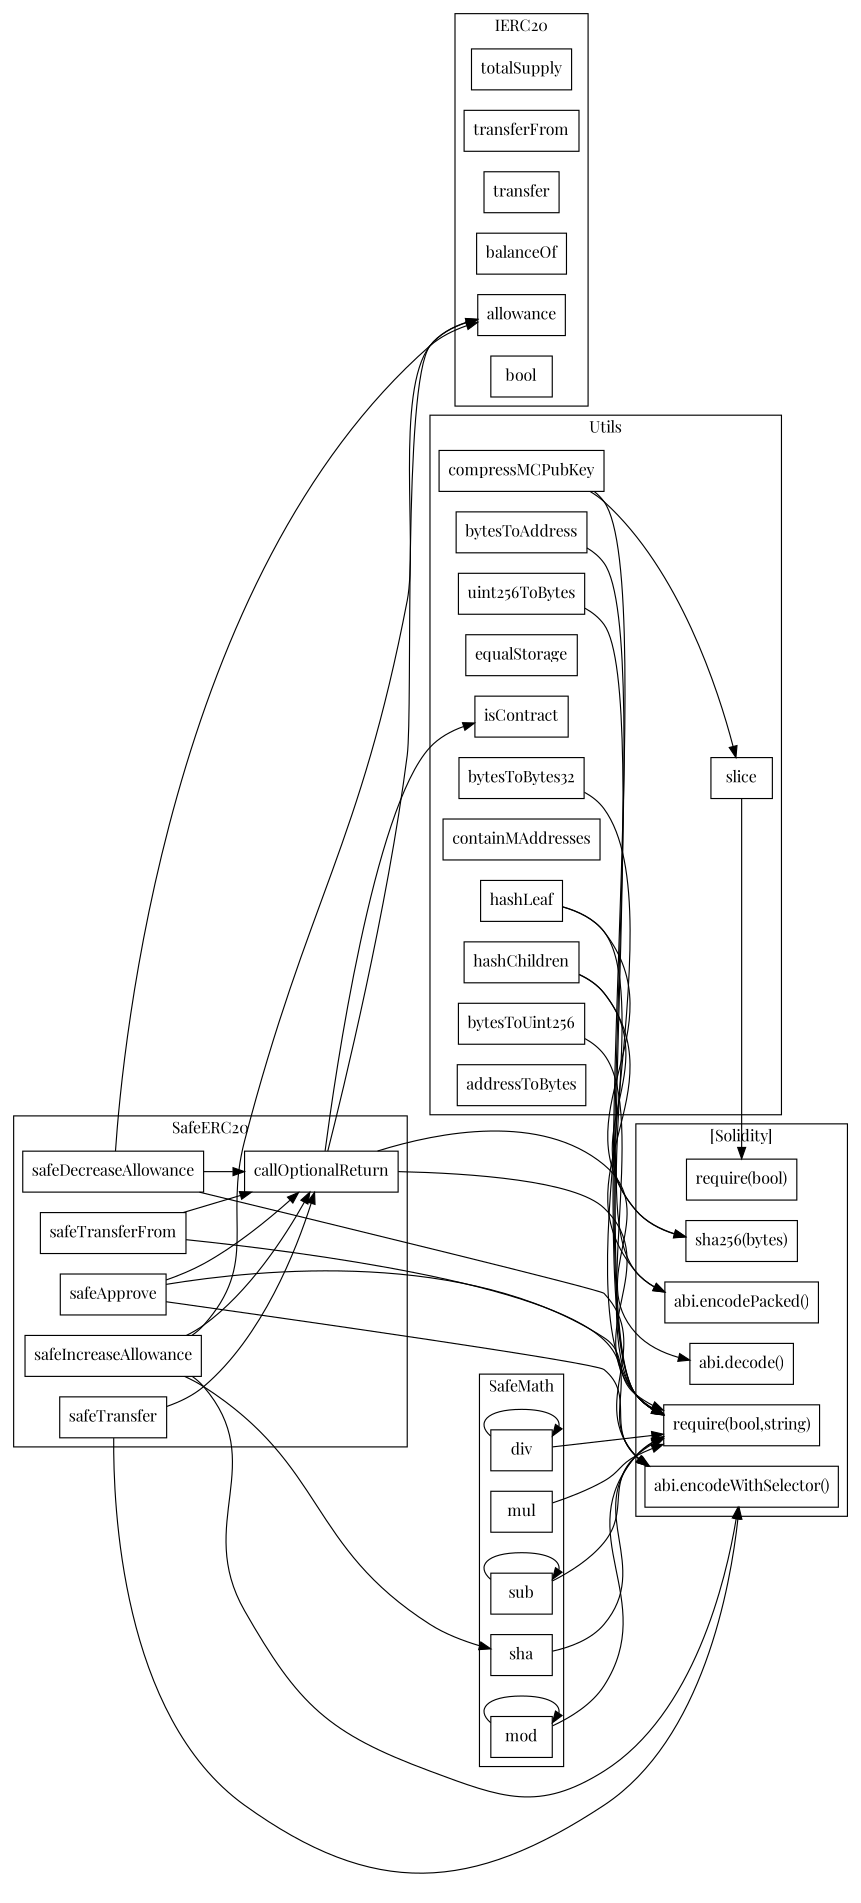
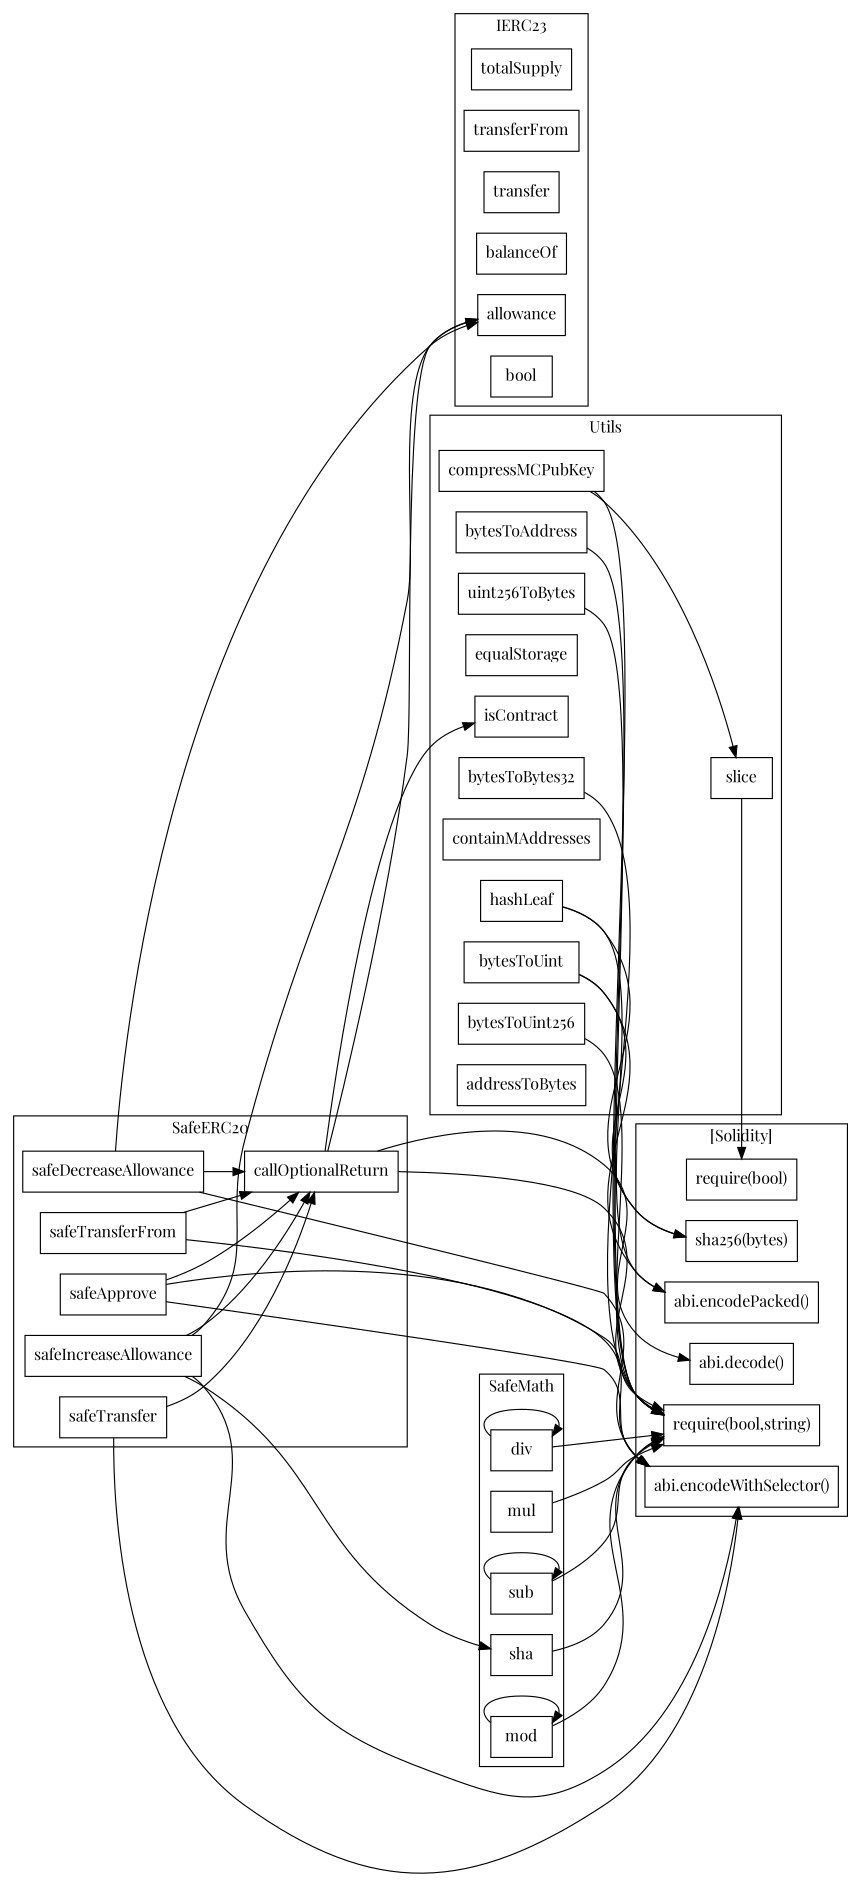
  strict digraph {
    fontname="Playfair Display"
    rankdir=LR
    node [fontname="Playfair Display" shape=box]
    edge [fontname="Playfair Display"]
    n1 [label=totalSupply]
    n2 [label=transferFrom]
    n3 [label=transfer]
    n4 [label=balanceOf]
    n5 [label=allowance]
    n6 [label=bool]
    n7 [label=div]
    n8 [label=mul]
    n9 [label=sub]
    n10 [label=sha]
    n11 [label=mod]
    n12 [label=bytesToAddress]
    n13 [label=uint256ToBytes]
    n14 [label=compressMCPubKey]
    n15 [label=slice]
    n16 [label=equalStorage]
    n17 [label=isContract]
    n18 [label=bytesToBytes32]
    n19 [label=containMAddresses]
    n20 [label=hashLeaf]
    n21 [label=bytesToUint256]
-   n22 [label=hashChildren]
+   n22 [label=bytesToUint]
    n23 [label=addressToBytes]
    n24 [label=safeApprove]
    n25 [label=callOptionalReturn]
    n26 [label=safeDecreaseAllowance]
    n27 [label=safeTransferFrom]
    n28 [label=safeIncreaseAllowance]
    n29 [label=safeTransfer]
    "require(bool,string)"
    "sha256(bytes)"
    "abi.encodePacked()"
    "require(bool)"
    "abi.encodeWithSelector()"
    "abi.decode()"
    subgraph cluster_1 {
-     label=IERC20
+     label=IERC23
      n1
      n2
      n3
      n4
      n5
      n6
    }
    subgraph cluster_2 {
      label=SafeMath
      n7
      n8
      n9
      n10
      n11
    }
    subgraph cluster_3 {
      label=Utils
      n12
      n13
      n14
      n15
      n16
      n17
      n18
      n19
      n20
      n21
      n22
      n23
    }
    subgraph cluster_4 {
      label=SafeERC20
      n24
      n25
      n26
      n27
      n28
      n29
    }
    subgraph cluster_5 {
      label="[Solidity]"
      "require(bool,string)"
      "sha256(bytes)"
      "abi.encodePacked()"
      "require(bool)"
      "abi.encodeWithSelector()"
      "abi.decode()"
    }
    n7 -> n7
    n7 -> "require(bool,string)"
    n8 -> "require(bool,string)"
    n9 -> n9
    n9 -> "require(bool,string)"
    n10 -> "require(bool,string)"
    n11 -> n11
    n11 -> "require(bool,string)"
    n12 -> "require(bool,string)"
    n13 -> "require(bool,string)"
    n14 -> n15
    n14 -> "require(bool,string)"
    n15 -> "require(bool)"
    n18 -> "require(bool,string)"
    n20 -> "sha256(bytes)"
    n20 -> "abi.encodePacked()"
    n21 -> "require(bool,string)"
    n22 -> "sha256(bytes)"
    n22 -> "abi.encodePacked()"
    n24 -> n25
    n24 -> "require(bool,string)"
    n24 -> "abi.encodeWithSelector()"
    n25 -> n5
    n25 -> n17
    n25 -> "require(bool,string)"
    n25 -> "abi.decode()"
    n26 -> n5
    n26 -> n25
    n26 -> "abi.encodeWithSelector()"
    n27 -> n25
    n27 -> "abi.encodeWithSelector()"
    n28 -> n5
    n28 -> n10
    n28 -> n25
    n28 -> "abi.encodeWithSelector()"
    n29 -> n25
    n29 -> "abi.encodeWithSelector()"
  }
